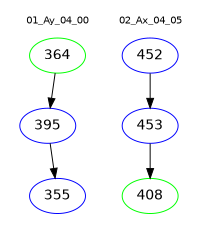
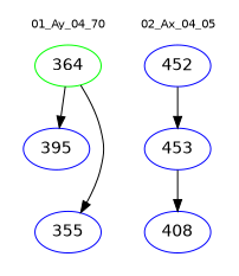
  digraph {
    fontname="DejaVu Sans"
    node [color=blue fontname="DejaVu Sans"]
    edge [color=black fontname="DejaVu Sans"]
    n1 [color=green label=364]
    n2 [label=395]
    n3 [label=355]
    n4 [label=452]
    n5 [label=453]
-   n6 [color=green label=408]
+   n6 [label=408]
    subgraph cluster_1 {
      color=white
      fontsize=10
-     label="01_Ay_04_00"
+     label="01_Ay_04_70"
      n1
      n2
      n3
    }
    subgraph cluster_2 {
      color=white
      fontsize=10
      label="02_Ax_04_05"
      n4
      n5
      n6
    }
    n1 -> n2
-   n2 -> n3
+   n1 -> n3
    n4 -> n5
    n5 -> n6
  }
